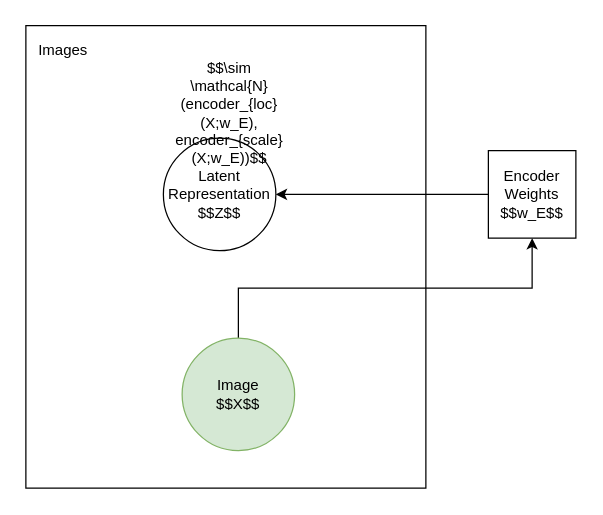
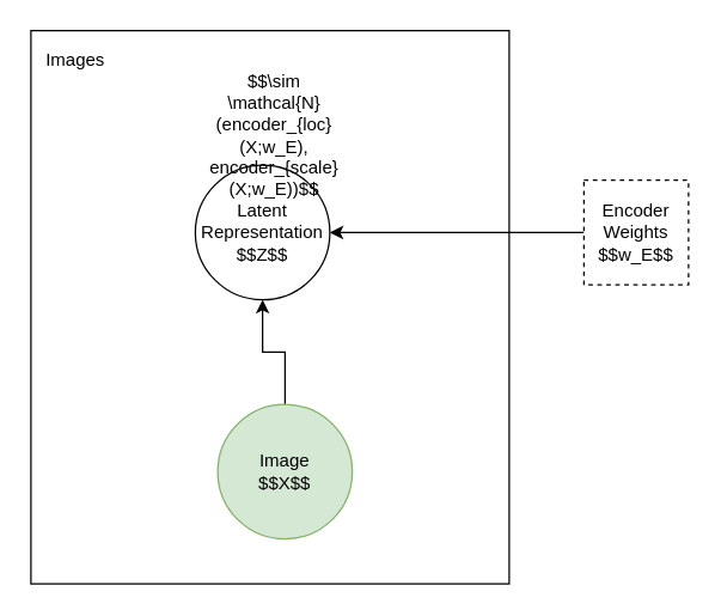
  <mxCell id="0" />
  <mxCell id="1" parent="0" />
  <mxCell id="2" value="" style="rounded=0;whiteSpace=wrap;html=1;" parent="1" vertex="1"><mxGeometry x="20" y="20" width="320" height="370" as="geometry" /></mxCell>
  <mxCell id="3" value="Latent Representation $$Z$$" style="ellipse;whiteSpace=wrap;html=1;aspect=fixed;" parent="1" vertex="1"><mxGeometry x="130" y="110" width="90" height="90" as="geometry" /></mxCell>
- <mxCell id="4" style="edgeStyle=orthogonalEdgeStyle;rounded=0;orthogonalLoop=1;jettySize=auto;html=1;exitX=0.5;exitY=0;exitDx=0;exitDy=0;" edge="1" parent="1" source="5" target="8"><mxGeometry relative="1" as="geometry" /></mxCell>
+ <mxCell id="4" style="edgeStyle=orthogonalEdgeStyle;rounded=0;orthogonalLoop=1;jettySize=auto;html=1;exitX=0.5;exitY=0;exitDx=0;exitDy=0;entryX=0.5;entryY=1;entryDx=0;entryDy=0;" edge="1" parent="1" source="5" target="3"><mxGeometry relative="1" as="geometry" /></mxCell>
  <mxCell id="5" value="Image&lt;br&gt;$$X$$" style="ellipse;whiteSpace=wrap;html=1;aspect=fixed;fillColor=#d5e8d4;strokeColor=#82b366;" parent="1" vertex="1"><mxGeometry x="145" y="270" width="90" height="90" as="geometry" /></mxCell>
  <mxCell id="6" value="Images" style="text;html=1;strokeColor=none;fillColor=none;align=center;verticalAlign=middle;whiteSpace=wrap;rounded=0;" parent="1" vertex="1"><mxGeometry x="30" y="30" width="40" height="20" as="geometry" /></mxCell>
  <mxCell id="7" style="edgeStyle=orthogonalEdgeStyle;rounded=0;orthogonalLoop=1;jettySize=auto;html=1;exitX=0;exitY=0.5;exitDx=0;exitDy=0;entryX=1;entryY=0.5;entryDx=0;entryDy=0;" edge="1" parent="1" source="8" target="3"><mxGeometry relative="1" as="geometry" /></mxCell>
- <mxCell id="8" value="Encoder Weights $$w_E$$" style="whiteSpace=wrap;html=1;aspect=fixed;" parent="1" vertex="1"><mxGeometry x="390" y="120" width="70" height="70" as="geometry" /></mxCell>
+ <mxCell id="8" value="Encoder Weights $$w_E$$" style="whiteSpace=wrap;html=1;aspect=fixed;dashed=1;" parent="1" vertex="1"><mxGeometry x="390" y="120" width="70" height="70" as="geometry" /></mxCell>
  <mxCell id="9" value="$$\sim \mathcal{N}(encoder_{loc}(X;w_E), encoder_{scale}(X;w_E))$$" style="text;html=1;strokeColor=none;fillColor=none;align=center;verticalAlign=middle;whiteSpace=wrap;rounded=0;" parent="1" vertex="1"><mxGeometry x="163" y="60" width="40" height="60" as="geometry" /></mxCell>
